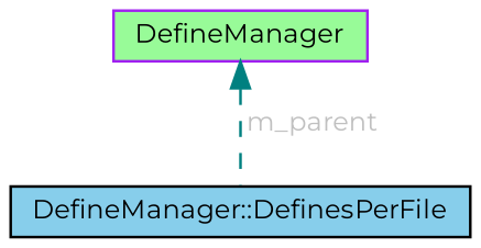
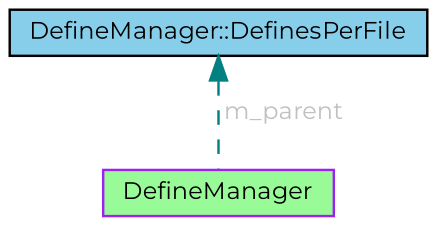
  digraph {
    fontname=Montserrat
    node [fontname=Montserrat fontsize=10 shape=box style=filled]
    n1 [color=black fillcolor=skyblue fontcolor=black height=0.2 label="DefineManager::DefinesPerFile" width=0.4]
    n2 [color=purple fillcolor=palegreen height=0.2 label=DefineManager width=0.4]
-   n2 -> n1 [color=teal dir=back fontcolor=grey fontname=Montserrat fontsize=10 label=" m_parent" labelfontname=Helvetica labelfontsize=10 style=dashed]
+   n1 -> n2 [color=teal dir=back fontcolor=grey fontname=Montserrat fontsize=10 label=" m_parent" labelfontname=Helvetica labelfontsize=10 style=dashed]
  }
